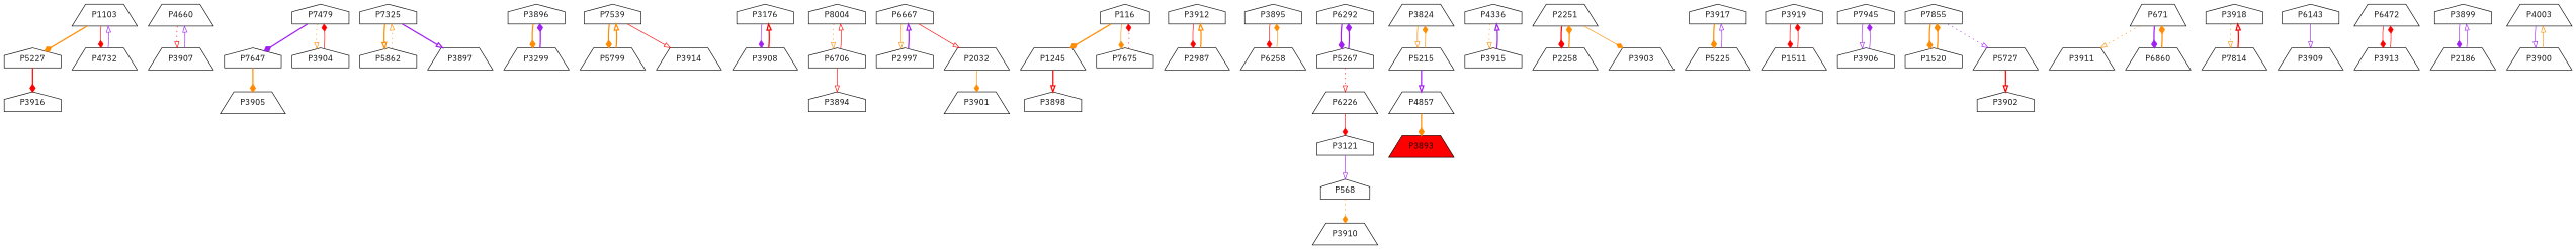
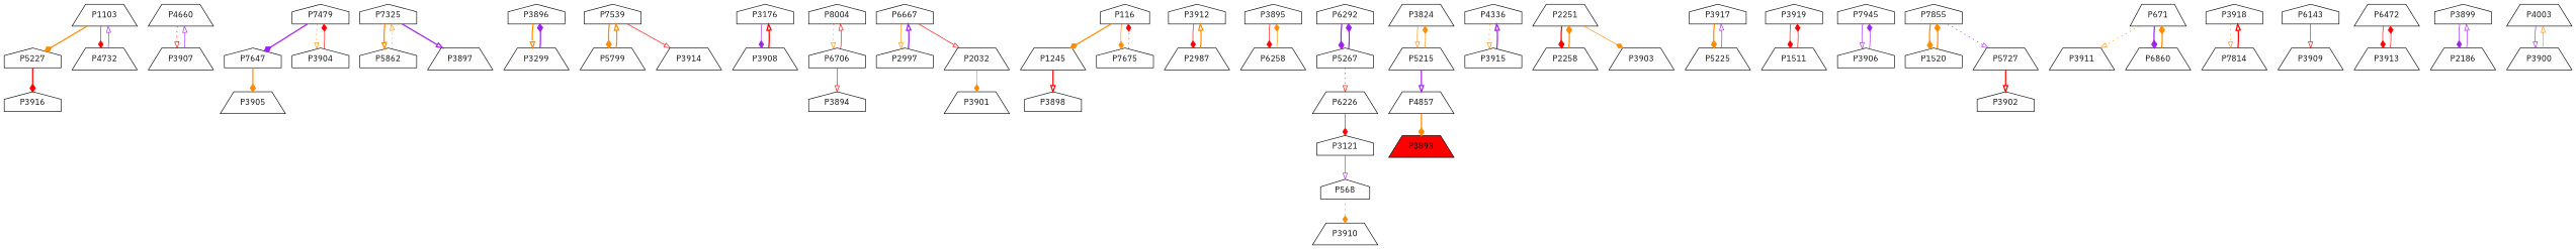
  digraph {
    fontname="IBM Plex Sans"
    node [fontname="IBM Plex Sans" shape=trapezium]
    edge [arrowhead=diamond color=darkorange fontname="IBM Plex Sans" style=solid]
    P5227 [shape=house]
    P1103
    P4732
    P3916 [shape=house]
    P4660
    P3907
    P7479 [shape=house]
    n8 [label=P7647 shape=house]
    P3904 [shape=house]
    P3905
    P7325 [shape=house]
    P5862 [shape=house]
    P3897
    P3896 [shape=house]
    P3299
    P7539 [shape=house]
    P5799
    P3914
    P3176 [shape=house]
    P3908
    P8004 [shape=house]
    P6706 [shape=house]
    P3894 [shape=house]
    P2032
    P3901
    P3898 [shape=house]
    P1245
    P3912 [shape=house]
    P2987
    P3895 [shape=house]
    P6258
    P6292 [shape=house]
    P5267 [shape=house]
    P6226
    P3121 [shape=house]
    n36 [label=P2997 shape=house]
    P6667 [shape=house]
    P3824
    P5215
    P4857
    P3893 [fillcolor=red style=filled]
    P568 [shape=house]
    P3910
    P4336 [shape=house]
    P3915 [shape=house]
    P2251
    P2258
    P3903
    P3917 [shape=house]
    P5225
    P3919 [shape=house]
    P1511
    P7945 [shape=house]
    P3906 [shape=house]
    P7855 [shape=house]
    P1520 [shape=house]
    P5727
    P3902 [shape=house]
    P116 [shape=house]
    P7675 [shape=house]
    P671
    P3911
    P6860
    P3918 [shape=house]
    P7814
    P6143 [shape=house]
    P3909
    P6472
    P3913
    P3899 [shape=house]
    P2186
    P4003
    P3900
    P5227 -> P3916 [color=red style=bold]
    P1103 -> P5227 [style=bold]
    P1103 -> P4732 [color=red]
    P4732 -> P1103 [arrowhead=onormal color=purple]
    P4660 -> P3907 [arrowhead=onormal color=red style=dotted]
    P3907 -> P4660 [arrowhead=onormal color=purple]
    P7479 -> n8 [color=purple style=bold]
    P7479 -> P3904 [arrowhead=onormal style=dotted]
    n8 -> P3905 [style=bold]
    P3904 -> P7479 [color=red]
    P7325 -> P5862 [arrowhead=onormal style=bold]
    P7325 -> P3897 [arrowhead=onormal color=purple style=bold]
    P5862 -> P7325 [arrowhead=onormal style=dotted]
-   P3896 -> P3299 [style=bold]
+   P3896 -> P3299 [arrowhead=onormal style=bold]
    P3299 -> P3896 [color=purple style=bold]
    P7539 -> P5799 [style=bold]
    P7539 -> P3914 [arrowhead=onormal color=red]
    P5799 -> P7539 [arrowhead=onormal style=bold]
    P3176 -> P3908 [color=purple]
    P3908 -> P3176 [arrowhead=onormal color=red style=bold]
    P8004 -> P6706 [arrowhead=onormal style=dotted]
    P6706 -> P8004 [arrowhead=onormal color=red]
    P6706 -> P3894 [arrowhead=onormal color=red]
    P2032 -> P3901
    P1245 -> P3898 [arrowhead=onormal color=red style=bold]
    P3912 -> P2987 [color=red]
    P2987 -> P3912 [arrowhead=onormal style=bold]
    P3895 -> P6258 [color=red]
    P6258 -> P3895
    P6292 -> P5267 [color=purple style=bold]
    P5267 -> P6292 [color=purple style=bold]
    P5267 -> P6226 [arrowhead=onormal color=red style=dotted]
    P6226 -> P3121 [color=red]
    P3121 -> P568 [arrowhead=onormal color=purple]
    n36 -> P6667 [arrowhead=onormal color=purple style=bold]
    P6667 -> P2032 [arrowhead=onormal color=red]
    P6667 -> n36 [arrowhead=onormal]
    P3824 -> P5215 [arrowhead=onormal]
    P5215 -> P3824
    P5215 -> P4857 [arrowhead=onormal color=purple style=bold]
    P4857 -> P3893 [style=bold]
    P568 -> P3910 [style=dotted]
    P4336 -> P3915 [arrowhead=onormal style=dotted]
    P3915 -> P4336 [arrowhead=onormal color=purple style=bold]
    P2251 -> P2258 [color=red style=bold]
    P2251 -> P3903
    P2258 -> P2251 [style=bold]
    P3917 -> P5225 [style=bold]
    P5225 -> P3917 [arrowhead=onormal color=purple]
    P3919 -> P1511 [color=red]
    P1511 -> P3919 [color=red]
    P7945 -> P3906 [arrowhead=onormal color=purple]
    P3906 -> P7945 [color=purple]
    P7855 -> P1520 [style=bold]
    P7855 -> P5727 [arrowhead=onormal color=purple style=dotted]
    P1520 -> P7855 [style=bold]
    P5727 -> P3902 [arrowhead=onormal color=red style=bold]
    P116 -> P1245 [style=bold]
    P116 -> P7675
    P7675 -> P116 [color=red style=dotted]
    P671 -> P3911 [arrowhead=onormal style=dotted]
    P671 -> P6860 [color=purple style=bold]
    P6860 -> P671 [style=bold]
    P3918 -> P7814 [arrowhead=onormal style=dotted]
    P7814 -> P3918 [arrowhead=onormal color=red style=bold]
-   P6143 -> P3909 [arrowhead=onormal color=purple]
+   P6143 -> P3909 [arrowhead=onormal color=red]
    P6472 -> P3913 [color=red]
    P3913 -> P6472 [color=red]
    P3899 -> P2186 [color=purple]
    P2186 -> P3899 [arrowhead=onormal color=purple]
    P4003 -> P3900 [arrowhead=onormal color=purple]
    P3900 -> P4003 [arrowhead=onormal]
  }
